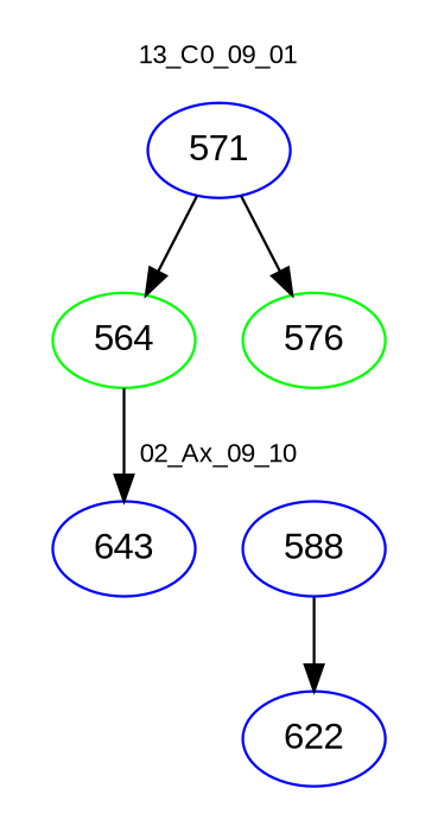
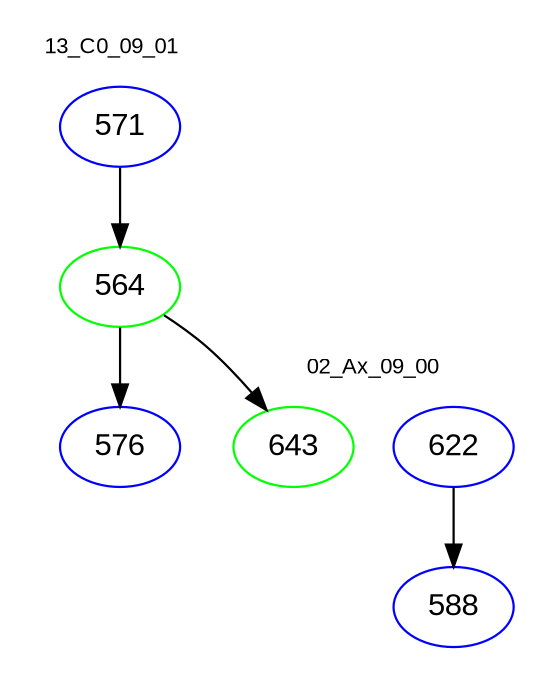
  digraph {
    fontname="Liberation Sans"
    node [color=blue fontname="Liberation Sans"]
    edge [color=black fontname="Liberation Sans"]
    n1 [label=622]
    n2 [label=588]
-   n3 [label=643]
+   n3 [color=green label=643]
    n4 [label=571]
    n5 [color=green label=564]
-   n6 [color=green label=576]
+   n6 [label=576]
    subgraph cluster_1 {
      color=white
      fontsize=10
-     label="02_Ax_09_10"
+     label="02_Ax_09_00"
      n1
      n2
      n3
    }
    subgraph cluster_2 {
      color=white
      fontsize=10
      label="13_C0_09_01"
      n4
      n5
      n6
    }
-   n2 -> n1
+   n1 -> n2
    n4 -> n5
-   n4 -> n6
+   n5 -> n6
    n5 -> n3
  }
